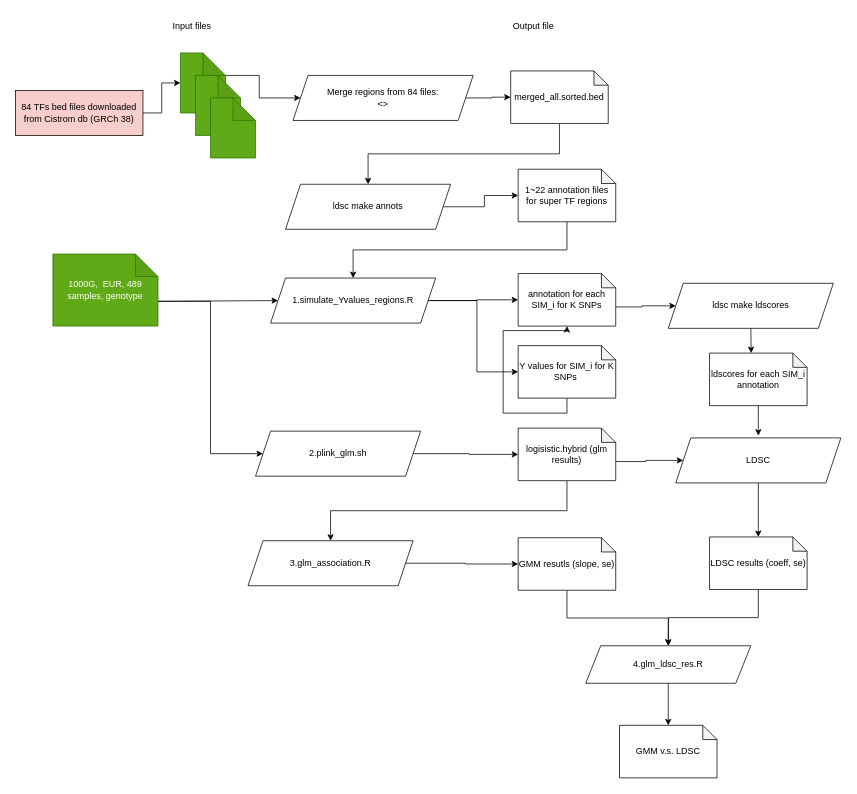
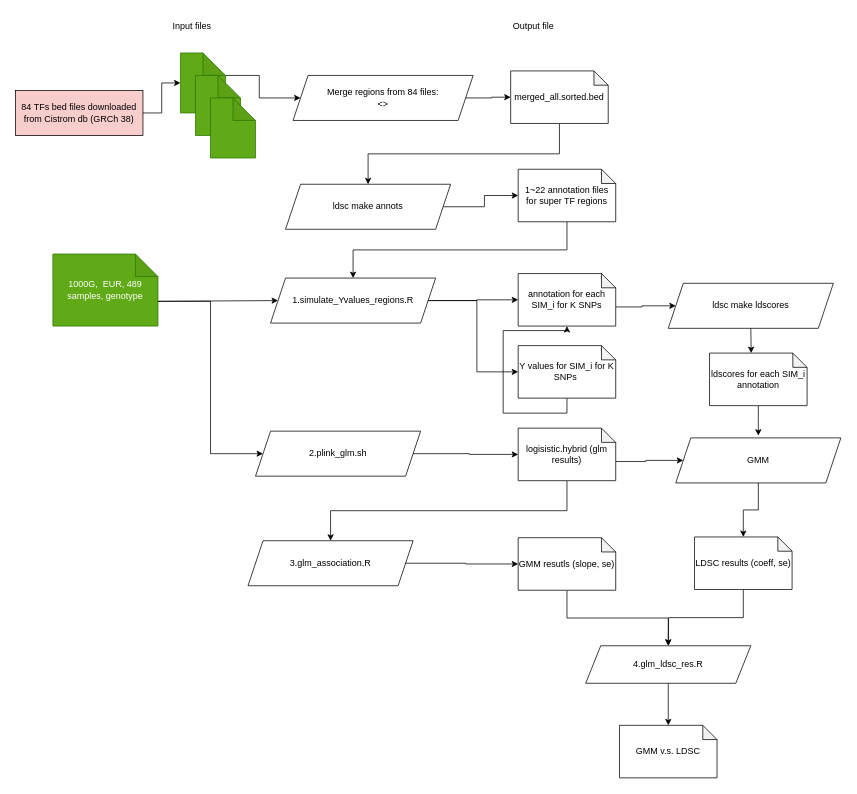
  <mxCell id="0" />
  <mxCell id="1" parent="0" />
  <mxCell id="2" style="edgeStyle=orthogonalEdgeStyle;rounded=0;orthogonalLoop=1;jettySize=auto;html=1;exitX=0;exitY=0;exitDx=60;exitDy=30;exitPerimeter=0;entryX=0;entryY=0.5;entryDx=0;entryDy=0;" edge="1" parent="1" source="3" target="7"><mxGeometry relative="1" as="geometry" /></mxCell>
  <mxCell id="3" value="" style="shape=note;whiteSpace=wrap;html=1;backgroundOutline=1;darkOpacity=0.05;fillColor=#60a917;fontColor=#ffffff;strokeColor=#2D7600;" vertex="1" parent="1"><mxGeometry x="240" y="70" width="60" height="80" as="geometry" /></mxCell>
  <mxCell id="4" value="" style="shape=note;whiteSpace=wrap;html=1;backgroundOutline=1;darkOpacity=0.05;fillColor=#60a917;fontColor=#ffffff;strokeColor=#2D7600;" vertex="1" parent="1"><mxGeometry x="260" y="100" width="60" height="80" as="geometry" /></mxCell>
  <mxCell id="5" value="" style="shape=note;whiteSpace=wrap;html=1;backgroundOutline=1;darkOpacity=0.05;fillColor=#60a917;fontColor=#ffffff;strokeColor=#2D7600;" vertex="1" parent="1"><mxGeometry x="280" y="130" width="60" height="80" as="geometry" /></mxCell>
  <mxCell id="6" value="84 TFs bed files downloaded from Cistrom db (GRCh 38)" style="rounded=0;whiteSpace=wrap;html=1;fillColor=#f8cecc;" vertex="1" parent="1"><mxGeometry x="20" y="120" width="170" height="60" as="geometry" /></mxCell>
  <mxCell id="7" value="Merge regions from 84 files:&lt;div&gt;&amp;lt;&amp;gt;&lt;/div&gt;" style="shape=parallelogram;perimeter=parallelogramPerimeter;whiteSpace=wrap;html=1;fixedSize=1;" vertex="1" parent="1"><mxGeometry x="390" y="100" width="240" height="60" as="geometry" /></mxCell>
  <mxCell id="8" style="edgeStyle=orthogonalEdgeStyle;rounded=0;orthogonalLoop=1;jettySize=auto;html=1;exitX=0.5;exitY=1;exitDx=0;exitDy=0;exitPerimeter=0;entryX=0.5;entryY=0;entryDx=0;entryDy=0;" edge="1" parent="1" source="9" target="13"><mxGeometry relative="1" as="geometry" /></mxCell>
  <mxCell id="9" value="merged_all.sorted.bed" style="shape=note;whiteSpace=wrap;html=1;backgroundOutline=1;darkOpacity=0.05;size=19;" vertex="1" parent="1"><mxGeometry x="680" y="94" width="130" height="70" as="geometry" /></mxCell>
  <mxCell id="10" value="Input files" style="text;html=1;align=center;verticalAlign=middle;resizable=0;points=[];autosize=1;strokeColor=none;fillColor=none;" vertex="1" parent="1"><mxGeometry x="220" y="20" width="70" height="30" as="geometry" /></mxCell>
  <mxCell id="11" value="Output file" style="text;html=1;align=center;verticalAlign=middle;resizable=0;points=[];autosize=1;strokeColor=none;fillColor=none;" vertex="1" parent="1"><mxGeometry x="670" y="20" width="80" height="30" as="geometry" /></mxCell>
  <mxCell id="12" value="" style="edgeStyle=orthogonalEdgeStyle;rounded=0;orthogonalLoop=1;jettySize=auto;html=1;" edge="1" parent="1" source="13" target="15"><mxGeometry relative="1" as="geometry" /></mxCell>
  <mxCell id="13" value="ldsc make annots" style="shape=parallelogram;perimeter=parallelogramPerimeter;whiteSpace=wrap;html=1;fixedSize=1;" vertex="1" parent="1"><mxGeometry x="380" y="245" width="220" height="60" as="geometry" /></mxCell>
  <mxCell id="14" style="edgeStyle=orthogonalEdgeStyle;rounded=0;orthogonalLoop=1;jettySize=auto;html=1;exitX=0.5;exitY=1;exitDx=0;exitDy=0;exitPerimeter=0;entryX=0.5;entryY=0;entryDx=0;entryDy=0;" edge="1" parent="1" source="15" target="17"><mxGeometry relative="1" as="geometry" /></mxCell>
  <mxCell id="15" value="1~22 annotation files for super TF regions" style="shape=note;whiteSpace=wrap;html=1;backgroundOutline=1;darkOpacity=0.05;size=19;" vertex="1" parent="1"><mxGeometry x="690" y="225" width="130" height="70" as="geometry" /></mxCell>
  <mxCell id="16" style="edgeStyle=orthogonalEdgeStyle;rounded=0;orthogonalLoop=1;jettySize=auto;html=1;exitX=1;exitY=0.5;exitDx=0;exitDy=0;" edge="1" parent="1" source="17" target="19"><mxGeometry relative="1" as="geometry" /></mxCell>
  <mxCell id="17" value="1.simulate_Yvalues_regions.R" style="shape=parallelogram;perimeter=parallelogramPerimeter;whiteSpace=wrap;html=1;fixedSize=1;" vertex="1" parent="1"><mxGeometry x="360" y="370" width="220" height="60" as="geometry" /></mxCell>
  <mxCell id="18" style="edgeStyle=orthogonalEdgeStyle;rounded=0;orthogonalLoop=1;jettySize=auto;html=1;exitX=0;exitY=0;exitDx=130;exitDy=44.5;exitPerimeter=0;entryX=0;entryY=0.5;entryDx=0;entryDy=0;" edge="1" parent="1" source="19" target="20"><mxGeometry relative="1" as="geometry" /></mxCell>
  <mxCell id="19" value="annotation for each SIM_i for K SNPs" style="shape=note;whiteSpace=wrap;html=1;backgroundOutline=1;darkOpacity=0.05;size=19;" vertex="1" parent="1"><mxGeometry x="690" y="364" width="130" height="70" as="geometry" /></mxCell>
  <mxCell id="20" value="ldsc make ldscores" style="shape=parallelogram;perimeter=parallelogramPerimeter;whiteSpace=wrap;html=1;fixedSize=1;" vertex="1" parent="1"><mxGeometry x="890" y="377" width="220" height="60" as="geometry" /></mxCell>
  <mxCell id="21" style="edgeStyle=orthogonalEdgeStyle;rounded=0;orthogonalLoop=1;jettySize=auto;html=1;exitX=0.5;exitY=1;exitDx=0;exitDy=0;exitPerimeter=0;" edge="1" parent="1" source="22" target="19"><mxGeometry relative="1" as="geometry" /></mxCell>
  <mxCell id="22" value="Y values for SIM_i for K SNPs&amp;nbsp;" style="shape=note;whiteSpace=wrap;html=1;backgroundOutline=1;darkOpacity=0.05;size=19;" vertex="1" parent="1"><mxGeometry x="690" y="460" width="130" height="70" as="geometry" /></mxCell>
  <mxCell id="23" value="2.plink_glm.sh" style="shape=parallelogram;perimeter=parallelogramPerimeter;whiteSpace=wrap;html=1;fixedSize=1;" vertex="1" parent="1"><mxGeometry x="340" y="574" width="220" height="60" as="geometry" /></mxCell>
  <mxCell id="24" style="edgeStyle=orthogonalEdgeStyle;rounded=0;orthogonalLoop=1;jettySize=auto;html=1;exitX=0;exitY=0;exitDx=130;exitDy=44.5;exitPerimeter=0;entryX=0;entryY=0.5;entryDx=0;entryDy=0;" edge="1" parent="1" source="26" target="31"><mxGeometry relative="1" as="geometry" /></mxCell>
  <mxCell id="25" style="edgeStyle=orthogonalEdgeStyle;rounded=0;orthogonalLoop=1;jettySize=auto;html=1;exitX=0.5;exitY=1;exitDx=0;exitDy=0;exitPerimeter=0;entryX=0.5;entryY=0;entryDx=0;entryDy=0;" edge="1" parent="1" source="26" target="27"><mxGeometry relative="1" as="geometry" /></mxCell>
  <mxCell id="26" value="logisistic.hybrid (glm results)" style="shape=note;whiteSpace=wrap;html=1;backgroundOutline=1;darkOpacity=0.05;size=19;" vertex="1" parent="1"><mxGeometry x="690" y="570" width="130" height="70" as="geometry" /></mxCell>
  <mxCell id="27" value="3.glm_association.R" style="shape=parallelogram;perimeter=parallelogramPerimeter;whiteSpace=wrap;html=1;fixedSize=1;" vertex="1" parent="1"><mxGeometry x="330" y="720" width="220" height="60" as="geometry" /></mxCell>
  <mxCell id="28" style="edgeStyle=orthogonalEdgeStyle;rounded=0;orthogonalLoop=1;jettySize=auto;html=1;exitX=0.5;exitY=1;exitDx=0;exitDy=0;exitPerimeter=0;entryX=0.5;entryY=0;entryDx=0;entryDy=0;" edge="1" parent="1" source="29" target="34"><mxGeometry relative="1" as="geometry" /></mxCell>
  <mxCell id="29" value="GMM resutls (slope, se)" style="shape=note;whiteSpace=wrap;html=1;backgroundOutline=1;darkOpacity=0.05;size=19;" vertex="1" parent="1"><mxGeometry x="690" y="716" width="130" height="70" as="geometry" /></mxCell>
  <mxCell id="30" style="edgeStyle=orthogonalEdgeStyle;rounded=0;orthogonalLoop=1;jettySize=auto;html=1;exitX=0.5;exitY=1;exitDx=0;exitDy=0;" edge="1" parent="1" source="31" target="33"><mxGeometry relative="1" as="geometry" /></mxCell>
- <mxCell id="31" value="LDSC" style="shape=parallelogram;perimeter=parallelogramPerimeter;whiteSpace=wrap;html=1;fixedSize=1;" vertex="1" parent="1"><mxGeometry x="900" y="583" width="220" height="60" as="geometry" /></mxCell>
+ <mxCell id="31" value="GMM" style="shape=parallelogram;perimeter=parallelogramPerimeter;whiteSpace=wrap;html=1;fixedSize=1;" vertex="1" parent="1"><mxGeometry x="900" y="583" width="220" height="60" as="geometry" /></mxCell>
  <mxCell id="32" style="edgeStyle=orthogonalEdgeStyle;rounded=0;orthogonalLoop=1;jettySize=auto;html=1;exitX=0.5;exitY=1;exitDx=0;exitDy=0;exitPerimeter=0;" edge="1" parent="1" source="33"><mxGeometry relative="1" as="geometry"><mxPoint x="890" y="860" as="targetPoint" /></mxGeometry></mxCell>
- <mxCell id="33" value="LDSC results (coeff, se)" style="shape=note;whiteSpace=wrap;html=1;backgroundOutline=1;darkOpacity=0.05;size=19;" vertex="1" parent="1"><mxGeometry x="945" y="715" width="130" height="70" as="geometry" /></mxCell>
+ <mxCell id="33" value="LDSC results (coeff, se)" style="shape=note;whiteSpace=wrap;html=1;backgroundOutline=1;darkOpacity=0.05;size=19;" vertex="1" parent="1"><mxGeometry x="925" y="715" width="130" height="70" as="geometry" /></mxCell>
  <mxCell id="34" value="4.glm_ldsc_res.R" style="shape=parallelogram;perimeter=parallelogramPerimeter;whiteSpace=wrap;html=1;fixedSize=1;" vertex="1" parent="1"><mxGeometry x="780" y="860" width="220" height="50" as="geometry" /></mxCell>
  <mxCell id="35" value="GMM v.s. LDSC" style="shape=note;whiteSpace=wrap;html=1;backgroundOutline=1;darkOpacity=0.05;size=19;" vertex="1" parent="1"><mxGeometry x="825" y="966" width="130" height="70" as="geometry" /></mxCell>
  <mxCell id="36" style="edgeStyle=orthogonalEdgeStyle;rounded=0;orthogonalLoop=1;jettySize=auto;html=1;exitX=1;exitY=0.5;exitDx=0;exitDy=0;entryX=0;entryY=0.5;entryDx=0;entryDy=0;entryPerimeter=0;" edge="1" parent="1" source="6" target="3"><mxGeometry relative="1" as="geometry" /></mxCell>
  <mxCell id="37" style="edgeStyle=orthogonalEdgeStyle;rounded=0;orthogonalLoop=1;jettySize=auto;html=1;exitX=1;exitY=0.5;exitDx=0;exitDy=0;entryX=0;entryY=0.5;entryDx=0;entryDy=0;entryPerimeter=0;" edge="1" parent="1" source="7" target="9"><mxGeometry relative="1" as="geometry" /></mxCell>
  <mxCell id="38" style="edgeStyle=orthogonalEdgeStyle;rounded=0;orthogonalLoop=1;jettySize=auto;html=1;exitX=1;exitY=0.5;exitDx=0;exitDy=0;entryX=0;entryY=0.5;entryDx=0;entryDy=0;entryPerimeter=0;" edge="1" parent="1" source="17" target="22"><mxGeometry relative="1" as="geometry" /></mxCell>
  <mxCell id="39" style="edgeStyle=orthogonalEdgeStyle;rounded=0;orthogonalLoop=1;jettySize=auto;html=1;exitX=1;exitY=0.5;exitDx=0;exitDy=0;entryX=0;entryY=0.5;entryDx=0;entryDy=0;entryPerimeter=0;" edge="1" parent="1" source="23" target="26"><mxGeometry relative="1" as="geometry" /></mxCell>
  <mxCell id="40" style="edgeStyle=orthogonalEdgeStyle;rounded=0;orthogonalLoop=1;jettySize=auto;html=1;" edge="1" parent="1" source="41"><mxGeometry relative="1" as="geometry"><mxPoint x="1010" y="580" as="targetPoint" /></mxGeometry></mxCell>
  <mxCell id="41" value="ldscores for each SIM_i annotation" style="shape=note;whiteSpace=wrap;html=1;backgroundOutline=1;darkOpacity=0.05;size=19;" vertex="1" parent="1"><mxGeometry x="945" y="470" width="130" height="70" as="geometry" /></mxCell>
  <mxCell id="42" style="edgeStyle=orthogonalEdgeStyle;rounded=0;orthogonalLoop=1;jettySize=auto;html=1;exitX=0.5;exitY=1;exitDx=0;exitDy=0;entryX=0;entryY=0;entryDx=55.5;entryDy=0;entryPerimeter=0;" edge="1" parent="1" source="20" target="41"><mxGeometry relative="1" as="geometry" /></mxCell>
  <mxCell id="43" style="edgeStyle=orthogonalEdgeStyle;rounded=0;orthogonalLoop=1;jettySize=auto;html=1;exitX=1;exitY=0.5;exitDx=0;exitDy=0;entryX=0;entryY=0.5;entryDx=0;entryDy=0;entryPerimeter=0;" edge="1" parent="1" source="27" target="29"><mxGeometry relative="1" as="geometry" /></mxCell>
  <mxCell id="44" style="edgeStyle=orthogonalEdgeStyle;rounded=0;orthogonalLoop=1;jettySize=auto;html=1;exitX=0.5;exitY=1;exitDx=0;exitDy=0;entryX=0.5;entryY=0;entryDx=0;entryDy=0;entryPerimeter=0;" edge="1" parent="1" source="34" target="35"><mxGeometry relative="1" as="geometry" /></mxCell>
  <mxCell id="45" style="edgeStyle=orthogonalEdgeStyle;rounded=0;orthogonalLoop=1;jettySize=auto;html=1;exitX=0;exitY=0;exitDx=140;exitDy=63;exitPerimeter=0;entryX=0;entryY=0.5;entryDx=0;entryDy=0;" edge="1" parent="1" source="46" target="23"><mxGeometry relative="1" as="geometry"><Array as="points"><mxPoint x="280" y="401" /><mxPoint x="280" y="604" /></Array></mxGeometry></mxCell>
  <mxCell id="46" value="1000G,&amp;nbsp; EUR, 489 samples, genotype" style="shape=note;whiteSpace=wrap;html=1;backgroundOutline=1;darkOpacity=0.05;fillColor=#60a917;fontColor=#ffffff;strokeColor=#2D7600;" vertex="1" parent="1"><mxGeometry x="70" y="338" width="140" height="96" as="geometry" /></mxCell>
  <mxCell id="47" value="" style="endArrow=classic;html=1;rounded=0;exitX=0;exitY=0;exitDx=140;exitDy=63;exitPerimeter=0;entryX=0;entryY=0.5;entryDx=0;entryDy=0;" edge="1" parent="1" source="46" target="17"><mxGeometry width="50" height="50" relative="1" as="geometry"><mxPoint x="580" y="460" as="sourcePoint" /><mxPoint x="630" y="410" as="targetPoint" /></mxGeometry></mxCell>
